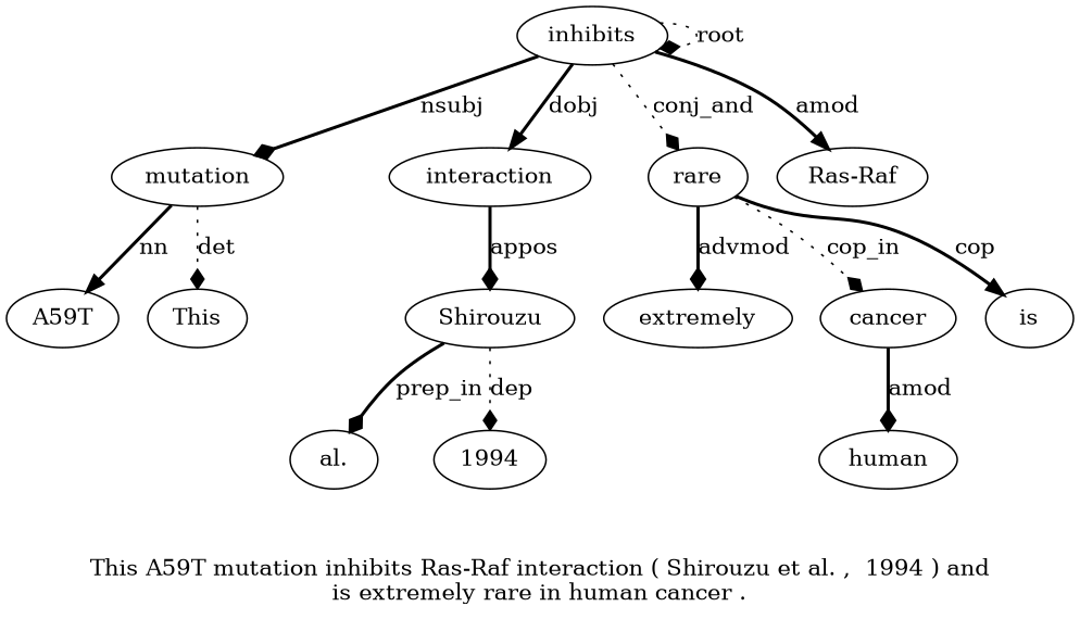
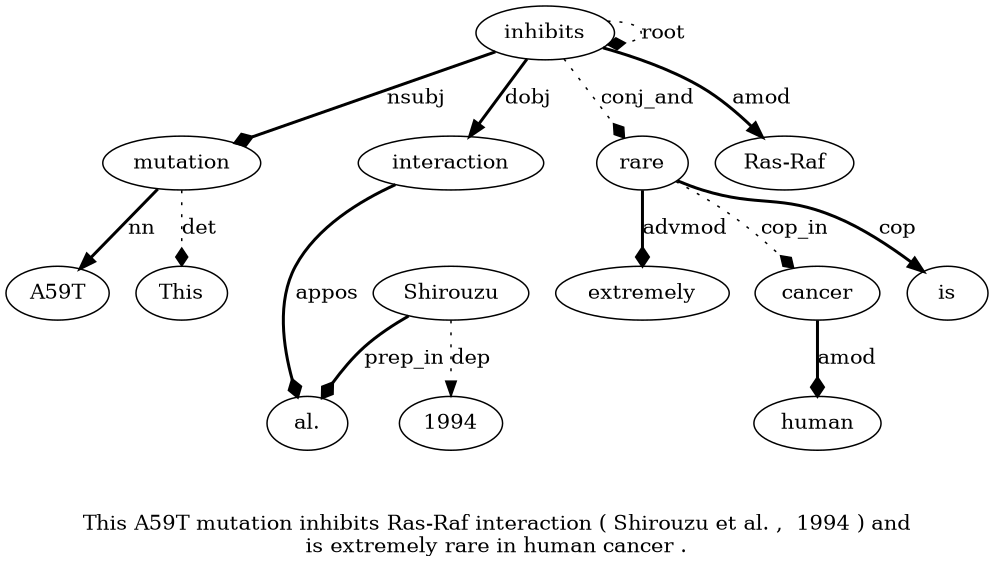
  digraph {
    label="This A59T mutation inhibits Ras-Raf interaction ( Shirouzu et al. ,  1994 ) and\nis extremely rare in human cancer ."
    node [fillcolor=white style=filled]
    edge [arrowhead=diamond style=bold]
    n1 [label=mutation]
    n2 [label=This]
    n3 [label=A59T]
    n4 [label=inhibits]
    n5 [label=interaction]
    n6 [label=rare]
    n7 [label="Ras-Raf"]
    n8 [label=Shirouzu]
    n9 [label=is]
    n10 [label=extremely]
    n11 [label=cancer]
    n12 [label="al."]
    n13 [label=1994]
    n14 [label=human]
    n1 -> n2 [label=det style=dotted]
    n1 -> n3 [arrowhead=normal label=nn]
    n4 -> n1 [label=nsubj]
    n4 -> n4 [label=root style=dotted]
    n4 -> n5 [arrowhead=normal label=dobj]
    n4 -> n6 [label=conj_and style=dotted]
    n4 -> n7 [arrowhead=normal label=amod]
-   n5 -> n8 [label=appos]
+   n5 -> n12 [label=appos]
    n6 -> n9 [arrowhead=normal label=cop]
    n6 -> n10 [label=advmod]
    n6 -> n11 [label=cop_in style=dotted]
    n8 -> n12 [label=prep_in]
-   n8 -> n13 [label=dep style=dotted]
+   n8 -> n13 [arrowhead=normal label=dep style=dotted]
    n11 -> n14 [label=amod]
  }
